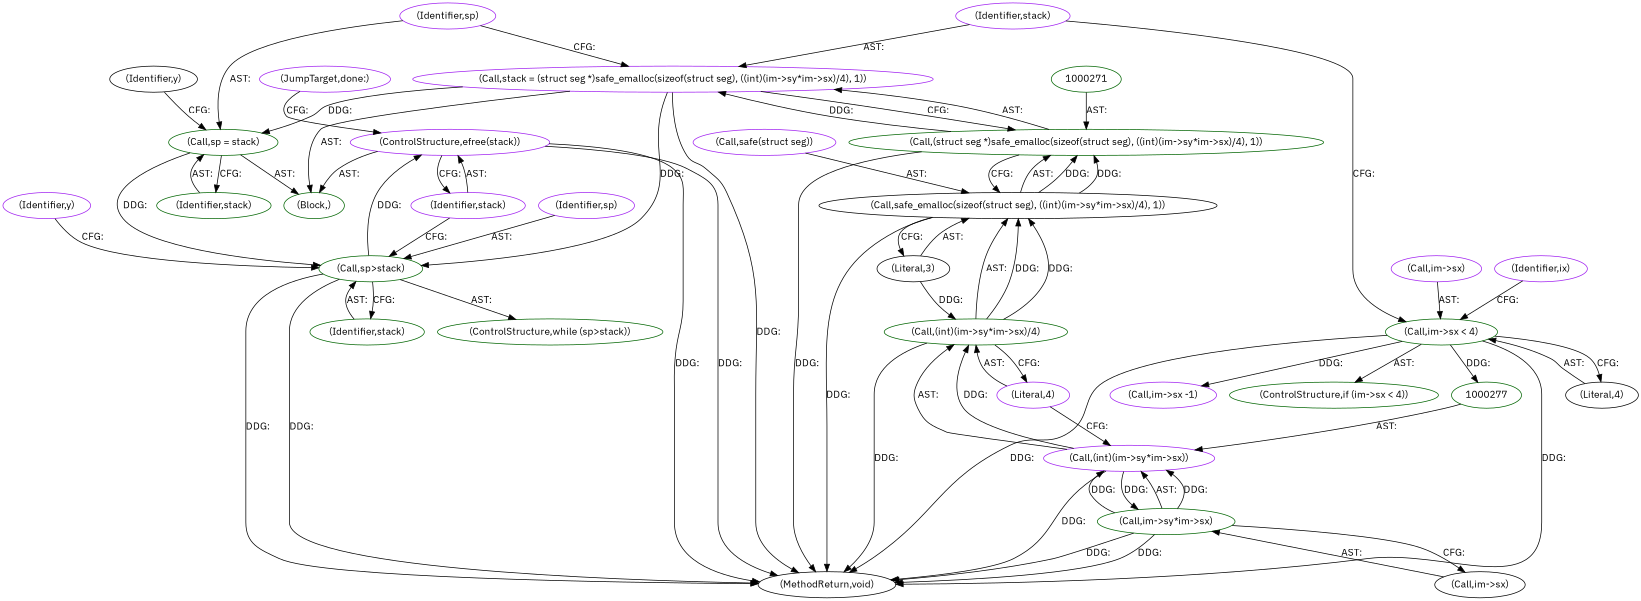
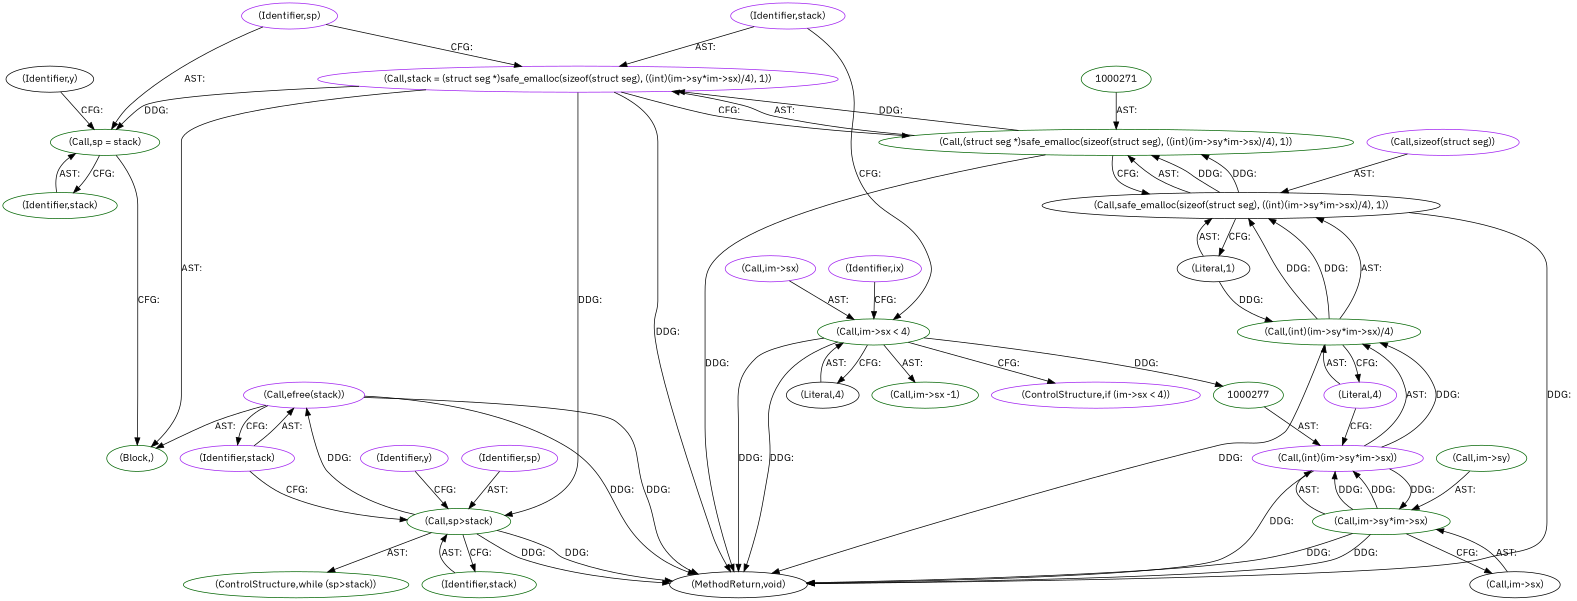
  digraph {
    fontname="IBM Plex Sans"
    node [color=purple fontname="IBM Plex Sans"]
    edge [fontname="IBM Plex Sans"]
-   n1 [label="(ControlStructure,efree(stack))"]
+   n1 [label="(Call,efree(stack))"]
    n2 [color=black label="(MethodReturn,void)"]
    n3 [color=darkgreen label="(Block,)"]
    n4 [label="(Identifier,stack)"]
    n5 [color=darkgreen label="(Call,sp>stack)"]
    n6 [color=darkgreen label="(Identifier,stack)"]
    n7 [color=darkgreen label="(ControlStructure,while (sp>stack))"]
    n8 [color=darkgreen label="(Call,sp = stack)"]
    n9 [color=darkgreen label="(Identifier,stack)"]
    n10 [label="(Call,stack = (struct seg *)safe_emalloc(sizeof(struct seg), ((int)(im->sy*im->sx)/4), 1))"]
    n11 [color=darkgreen label="(Call,(struct seg *)safe_emalloc(sizeof(struct seg), ((int)(im->sy*im->sx)/4), 1))"]
    n12 [color=black label="(Call,safe_emalloc(sizeof(struct seg), ((int)(im->sy*im->sx)/4), 1))"]
-   n13 [color=black label="(Literal,3)"]
+   n13 [color=black label="(Literal,1)"]
    n14 [color=darkgreen label="(Call,(int)(im->sy*im->sx)/4)"]
    n15 [label="(Literal,4)"]
    n16 [label="(Call,(int)(im->sy*im->sx))"]
    n17 [color=darkgreen label="(Call,im->sy*im->sx)"]
    n18 [color=black label="(Call,im->sx)"]
    n19 [color=darkgreen label="(Call,im->sx < 4)"]
    n20 [color=black label="(Literal,4)"]
-   n21 [label="(Call,im->sx -1)"]
-   n22 [color=darkgreen label="(ControlStructure,if (im->sx < 4))"]
+   n21 [color=darkgreen label="(Call,im->sx -1)"]
+   n22 [label="(ControlStructure,if (im->sx < 4))"]
    1000277 [color=darkgreen]
    n24 [color=black label="(Identifier,y)"]
    n25 [label="(Call,im->sx)"]
    n26 [label="(Identifier,sp)"]
    n27 [label="(Identifier,y)"]
-   n29 [label="(Call,safe(struct seg))"]
+   n28 [color=darkgreen label="(Call,im->sy)"]
+   n29 [label="(Call,sizeof(struct seg))"]
    n30 [label="(Identifier,sp)"]
    n31 [label="(Identifier,ix)"]
-   n32 [label="(JumpTarget,done:)"]
    n33 [label="(Identifier,stack)"]
    1000271 [color=darkgreen]
    n1 -> n2 [label="DDG: "]
    n1 -> n2 [label="DDG: "]
    n1 -> n3 [label="AST: "]
    n1 -> n4 [label="CFG: "]
    n4 -> n1 [label="AST: "]
    n4 -> n5 [label="CFG: "]
    n5 -> n1 [label="DDG: "]
    n5 -> n2 [label="DDG: "]
    n5 -> n2 [label="DDG: "]
    n5 -> n6 [label="CFG: "]
    n5 -> n7 [label="AST: "]
    n6 -> n5 [label="AST: "]
-   n8 -> n3 [label="AST: "]
-   n8 -> n5 [label="DDG: "]
+   n8 -> n3 [label="CFG: "]
    n8 -> n9 [label="CFG: "]
    n9 -> n8 [label="AST: "]
    n10 -> n2 [label="DDG: "]
    n10 -> n3 [label="AST: "]
    n10 -> n5 [label="DDG: "]
    n10 -> n8 [label="DDG: "]
    n10 -> n11 [label="CFG: "]
    n11 -> n2 [label="DDG: "]
    n11 -> n10 [label="AST: "]
    n11 -> n10 [label="DDG: "]
    n11 -> n12 [label="CFG: "]
    n12 -> n2 [label="DDG: "]
    n12 -> n11 [label="AST: "]
    n12 -> n11 [label="DDG: "]
    n12 -> n11 [label="DDG: "]
    n12 -> n13 [label="CFG: "]
    n13 -> n12 [label="AST: "]
    n13 -> n14 [label="DDG: "]
    n14 -> n2 [label="DDG: "]
    n14 -> n12 [label="AST: "]
    n14 -> n12 [label="DDG: "]
    n14 -> n12 [label="DDG: "]
    n14 -> n15 [label="CFG: "]
    n15 -> n14 [label="AST: "]
    n15 -> n16 [label="CFG: "]
    n16 -> n2 [label="DDG: "]
    n16 -> n14 [label="AST: "]
    n16 -> n14 [label="DDG: "]
    n16 -> n17 [label="DDG: "]
    n17 -> n2 [label="DDG: "]
    n17 -> n2 [label="DDG: "]
    n17 -> n16 [label="AST: "]
    n17 -> n16 [label="DDG: "]
    n17 -> n16 [label="DDG: "]
    n17 -> n18 [label="CFG: "]
    n18 -> n17 [label="AST: "]
    n19 -> n2 [label="DDG: "]
    n19 -> n2 [label="DDG: "]
    n19 -> n20 [label="CFG: "]
-   n19 -> n21 [label="DDG: "]
-   n19 -> n22 [label="AST: "]
+   n19 -> n21 [label="AST: "]
+   n19 -> n22 [label="CFG: "]
    n19 -> 1000277 [label="DDG: "]
    n20 -> n19 [label="AST: "]
    1000277 -> n16 [label="AST: "]
    n24 -> n8 [label="CFG: "]
    n25 -> n19 [label="AST: "]
    n26 -> n5 [label="AST: "]
    n27 -> n5 [label="CFG: "]
+   n28 -> n17 [label="AST: "]
    n29 -> n12 [label="AST: "]
    n30 -> n8 [label="AST: "]
    n30 -> n10 [label="CFG: "]
    n31 -> n19 [label="CFG: "]
-   n32 -> n1 [label="CFG: "]
    n33 -> n10 [label="AST: "]
    n33 -> n19 [label="CFG: "]
    1000271 -> n11 [label="AST: "]
  }
